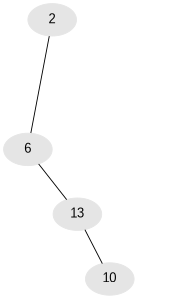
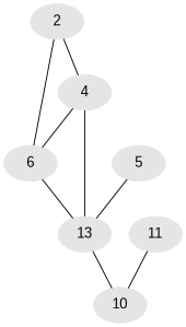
  graph {
    fontname="Liberation Sans"
    node [color=gray90 fontname="Liberation Sans" style=filled]
    edge [fontname="Liberation Sans"]
    2 [super="+1+3+10"]
+   4 [super="+8"]
    6 [super="+7+10"]
    13 [super="+17"]
+   5 [super="+9"]
    n6 [label=10 super="+7+16+19"]
+   11 [super="+1+18+20"]
+   2 -- 4
    2 -- 6
+   4 -- 6
+   4 -- 13
    6 -- 13
    13 -- n6
+   5 -- 13
+   11 -- n6
  }
